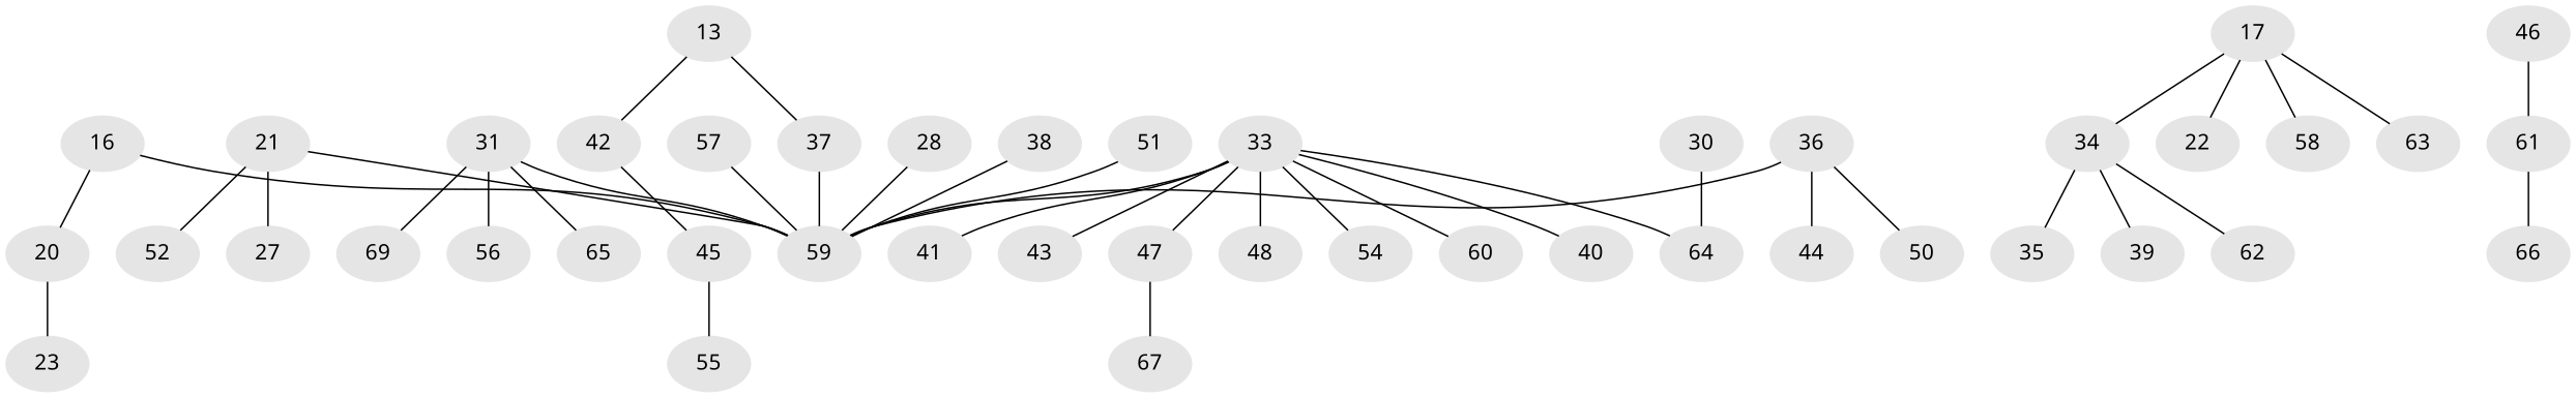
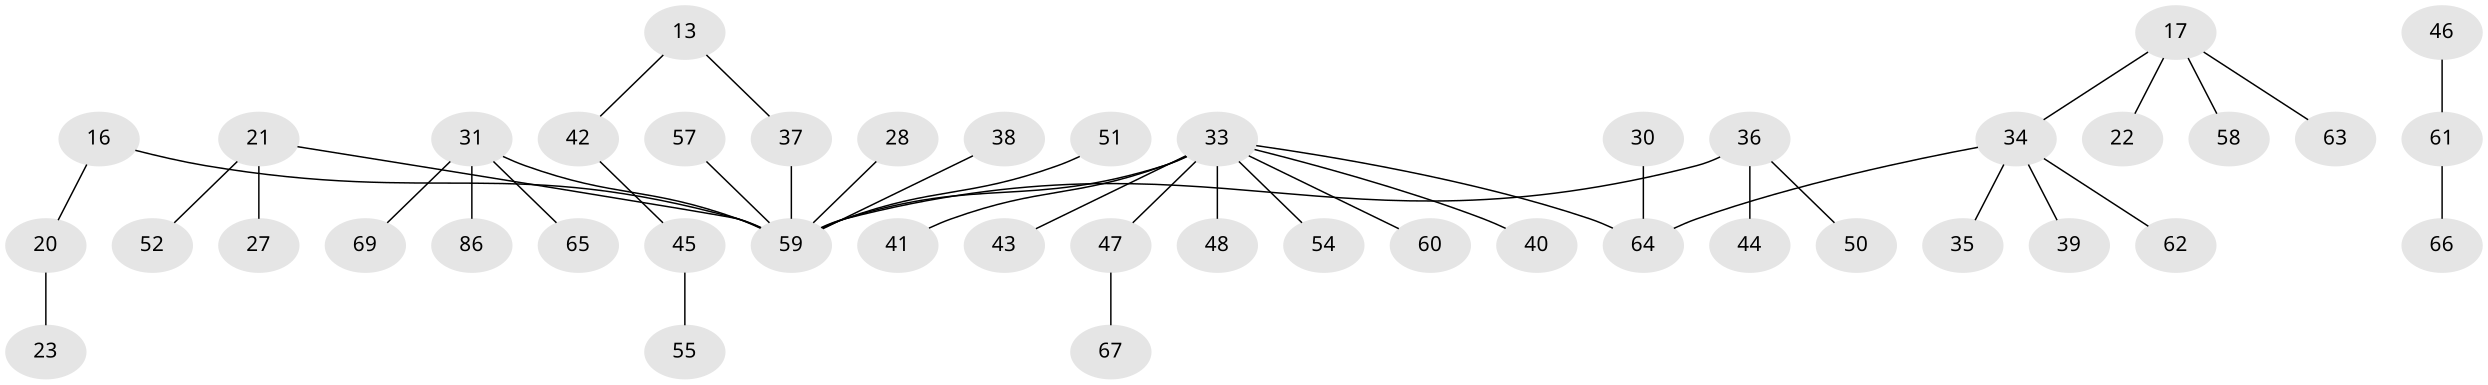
  graph {
    fontname="Noto Sans"
    node [color=gray90 fontname="Noto Sans" style=filled]
    edge [fontname="Noto Sans"]
    37 [super="+12"]
    59 [super="+4+11+25"]
    13
    42
    45
    16 [super="+5"]
    20
    23
    17
    22
    34 [super="+15"]
    58
    63
    64 [super="+14"]
    35
    39
    62
    21 [super="+18"]
    27
    52
    28
    30
    31
    n24 [label=69]
-   56
+   56 [label=86]
    65
    33 [super="+6+10+24+19"]
    40
    41
    43
    47
    48
    54
    60
    67
    46
    61
    36 [super="+26+29+32"]
    44
    50
    38
    55
    66
    51
    57
    37 -- 59
    13 -- 37
    13 -- 42
    42 -- 45
    45 -- 55
    16 -- 59
    16 -- 20
    20 -- 23
    17 -- 22
    17 -- 34
    17 -- 58
    17 -- 63
+   34 -- 64
    34 -- 35
    34 -- 39
    34 -- 62
    21 -- 59
    21 -- 27
    21 -- 52
    28 -- 59
    30 -- 64
    31 -- 59
    31 -- n24
    31 -- 56
    31 -- 65
    33 -- 59
    33 -- 64
    33 -- 40
    33 -- 41
    33 -- 43
    33 -- 47
    33 -- 48
    33 -- 54
    33 -- 60
    47 -- 67
    46 -- 61
    61 -- 66
    36 -- 59
    36 -- 44
    36 -- 50
    38 -- 59
    51 -- 59
    57 -- 59
  }
